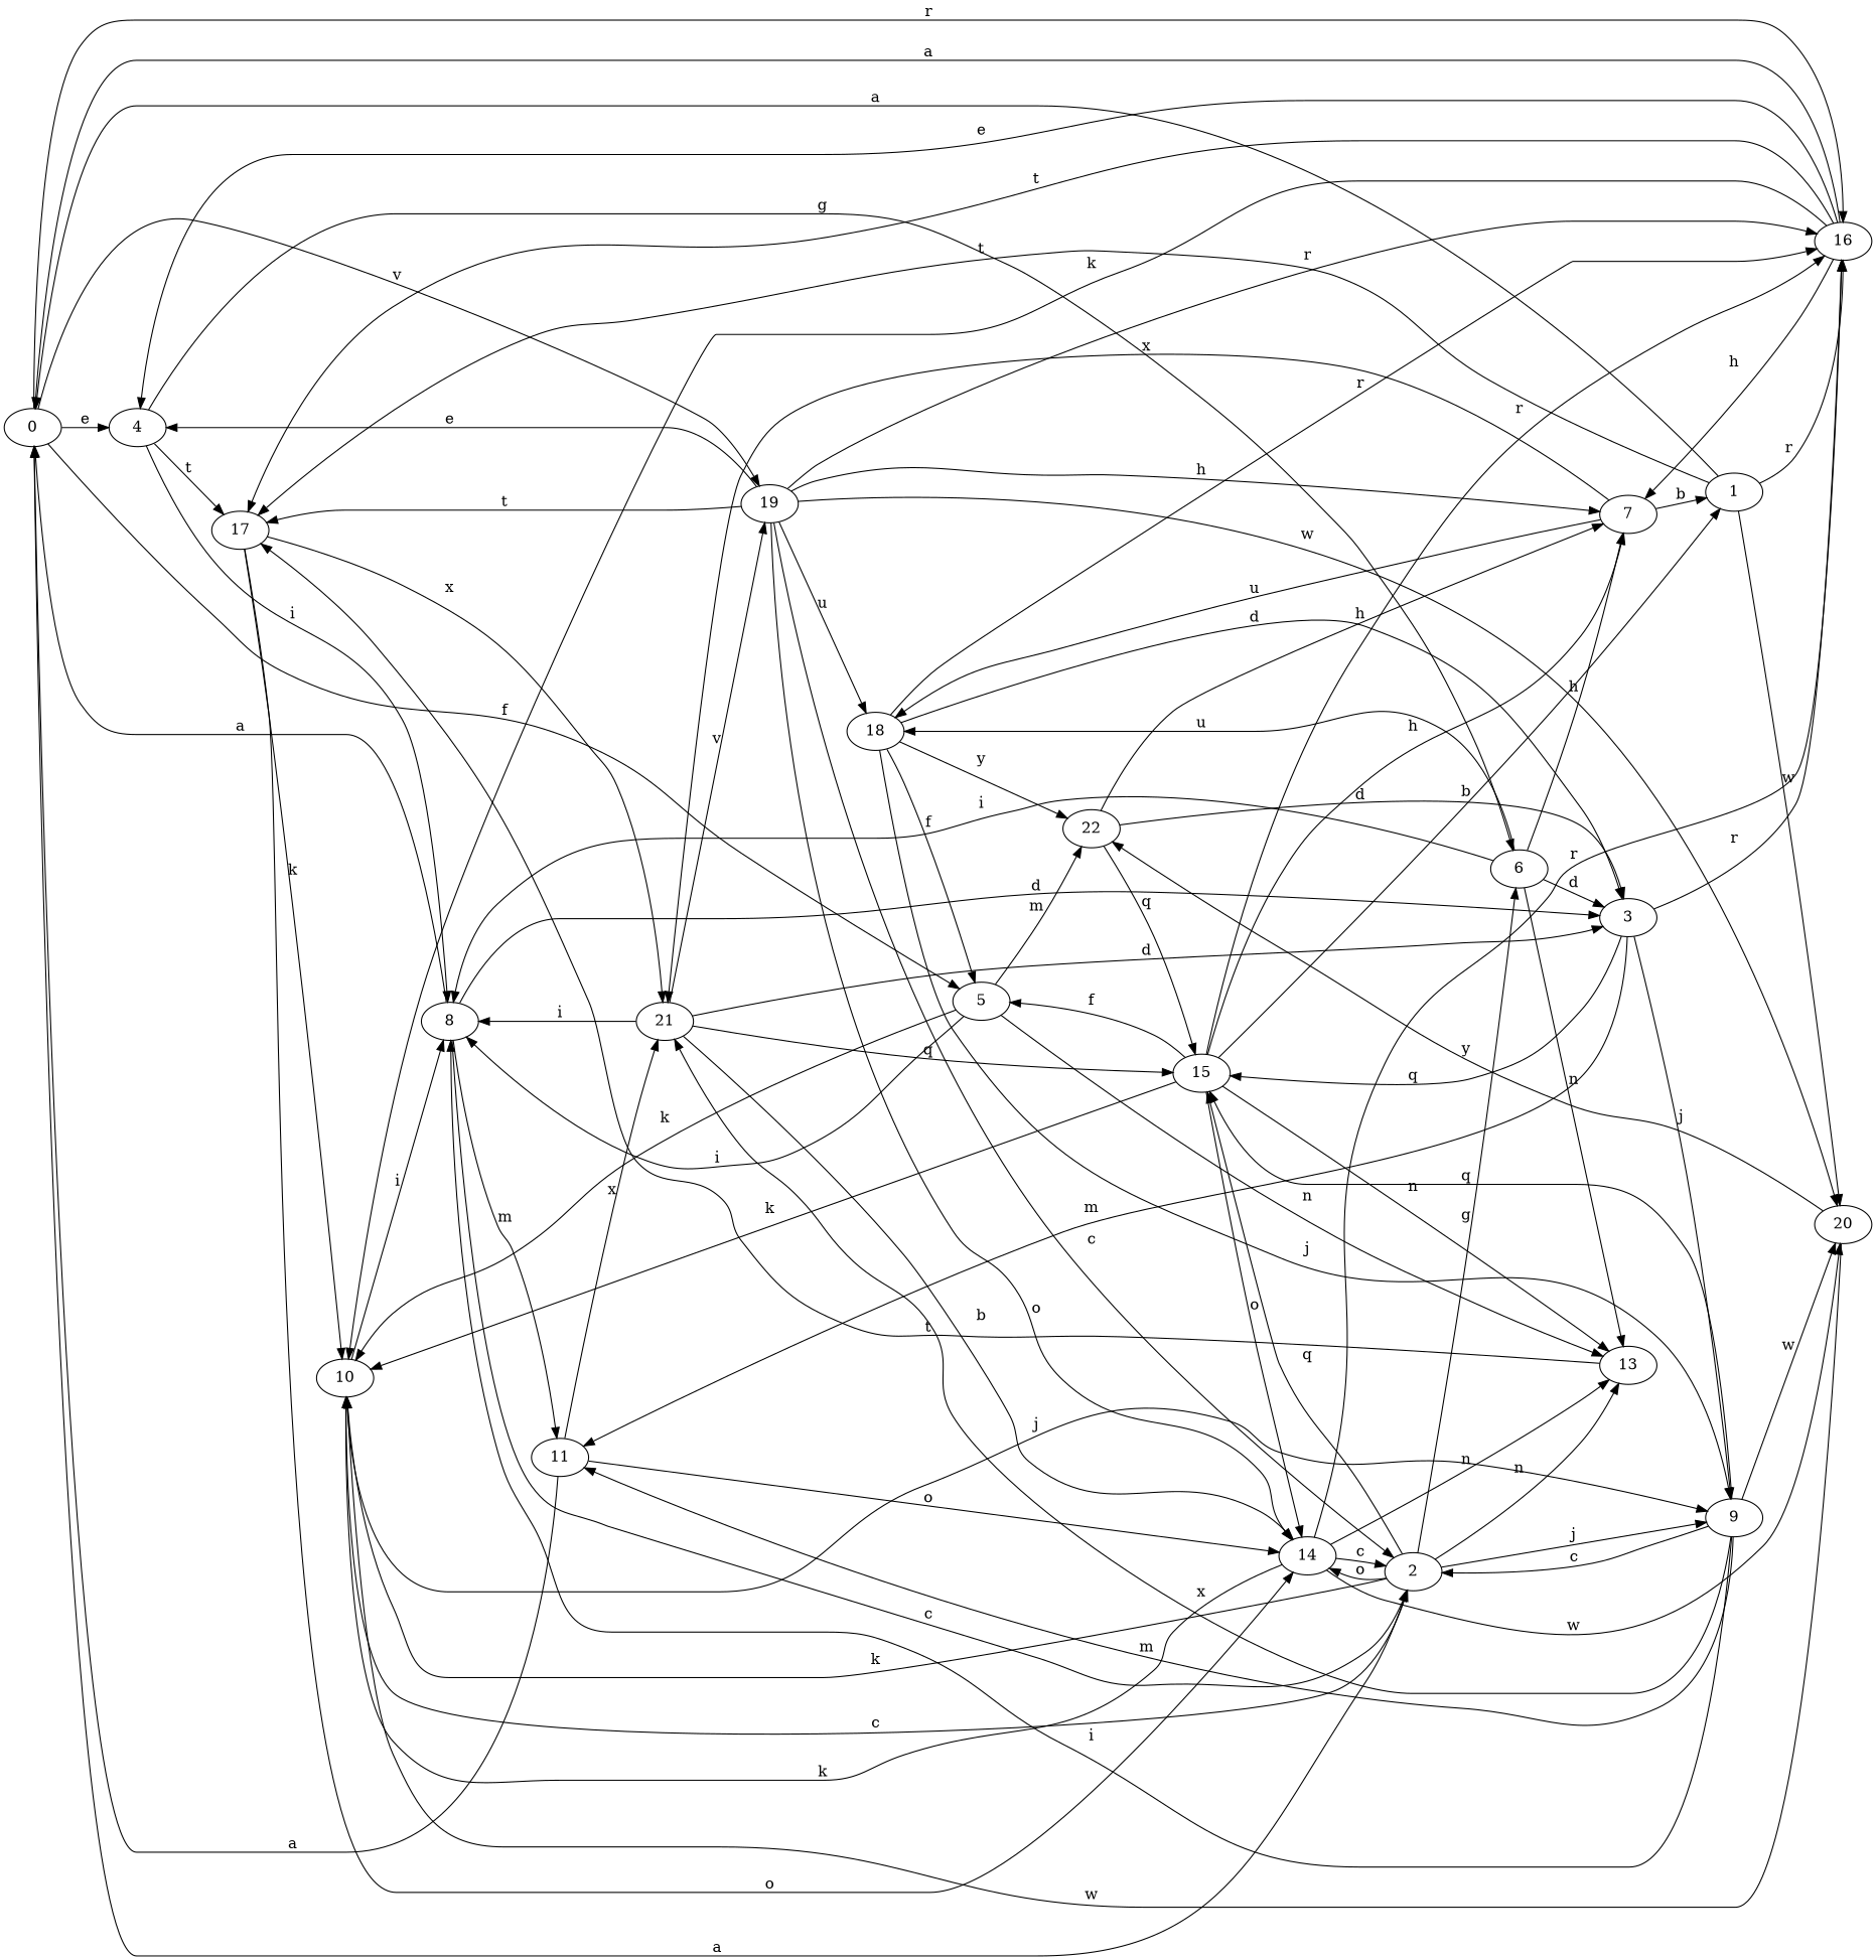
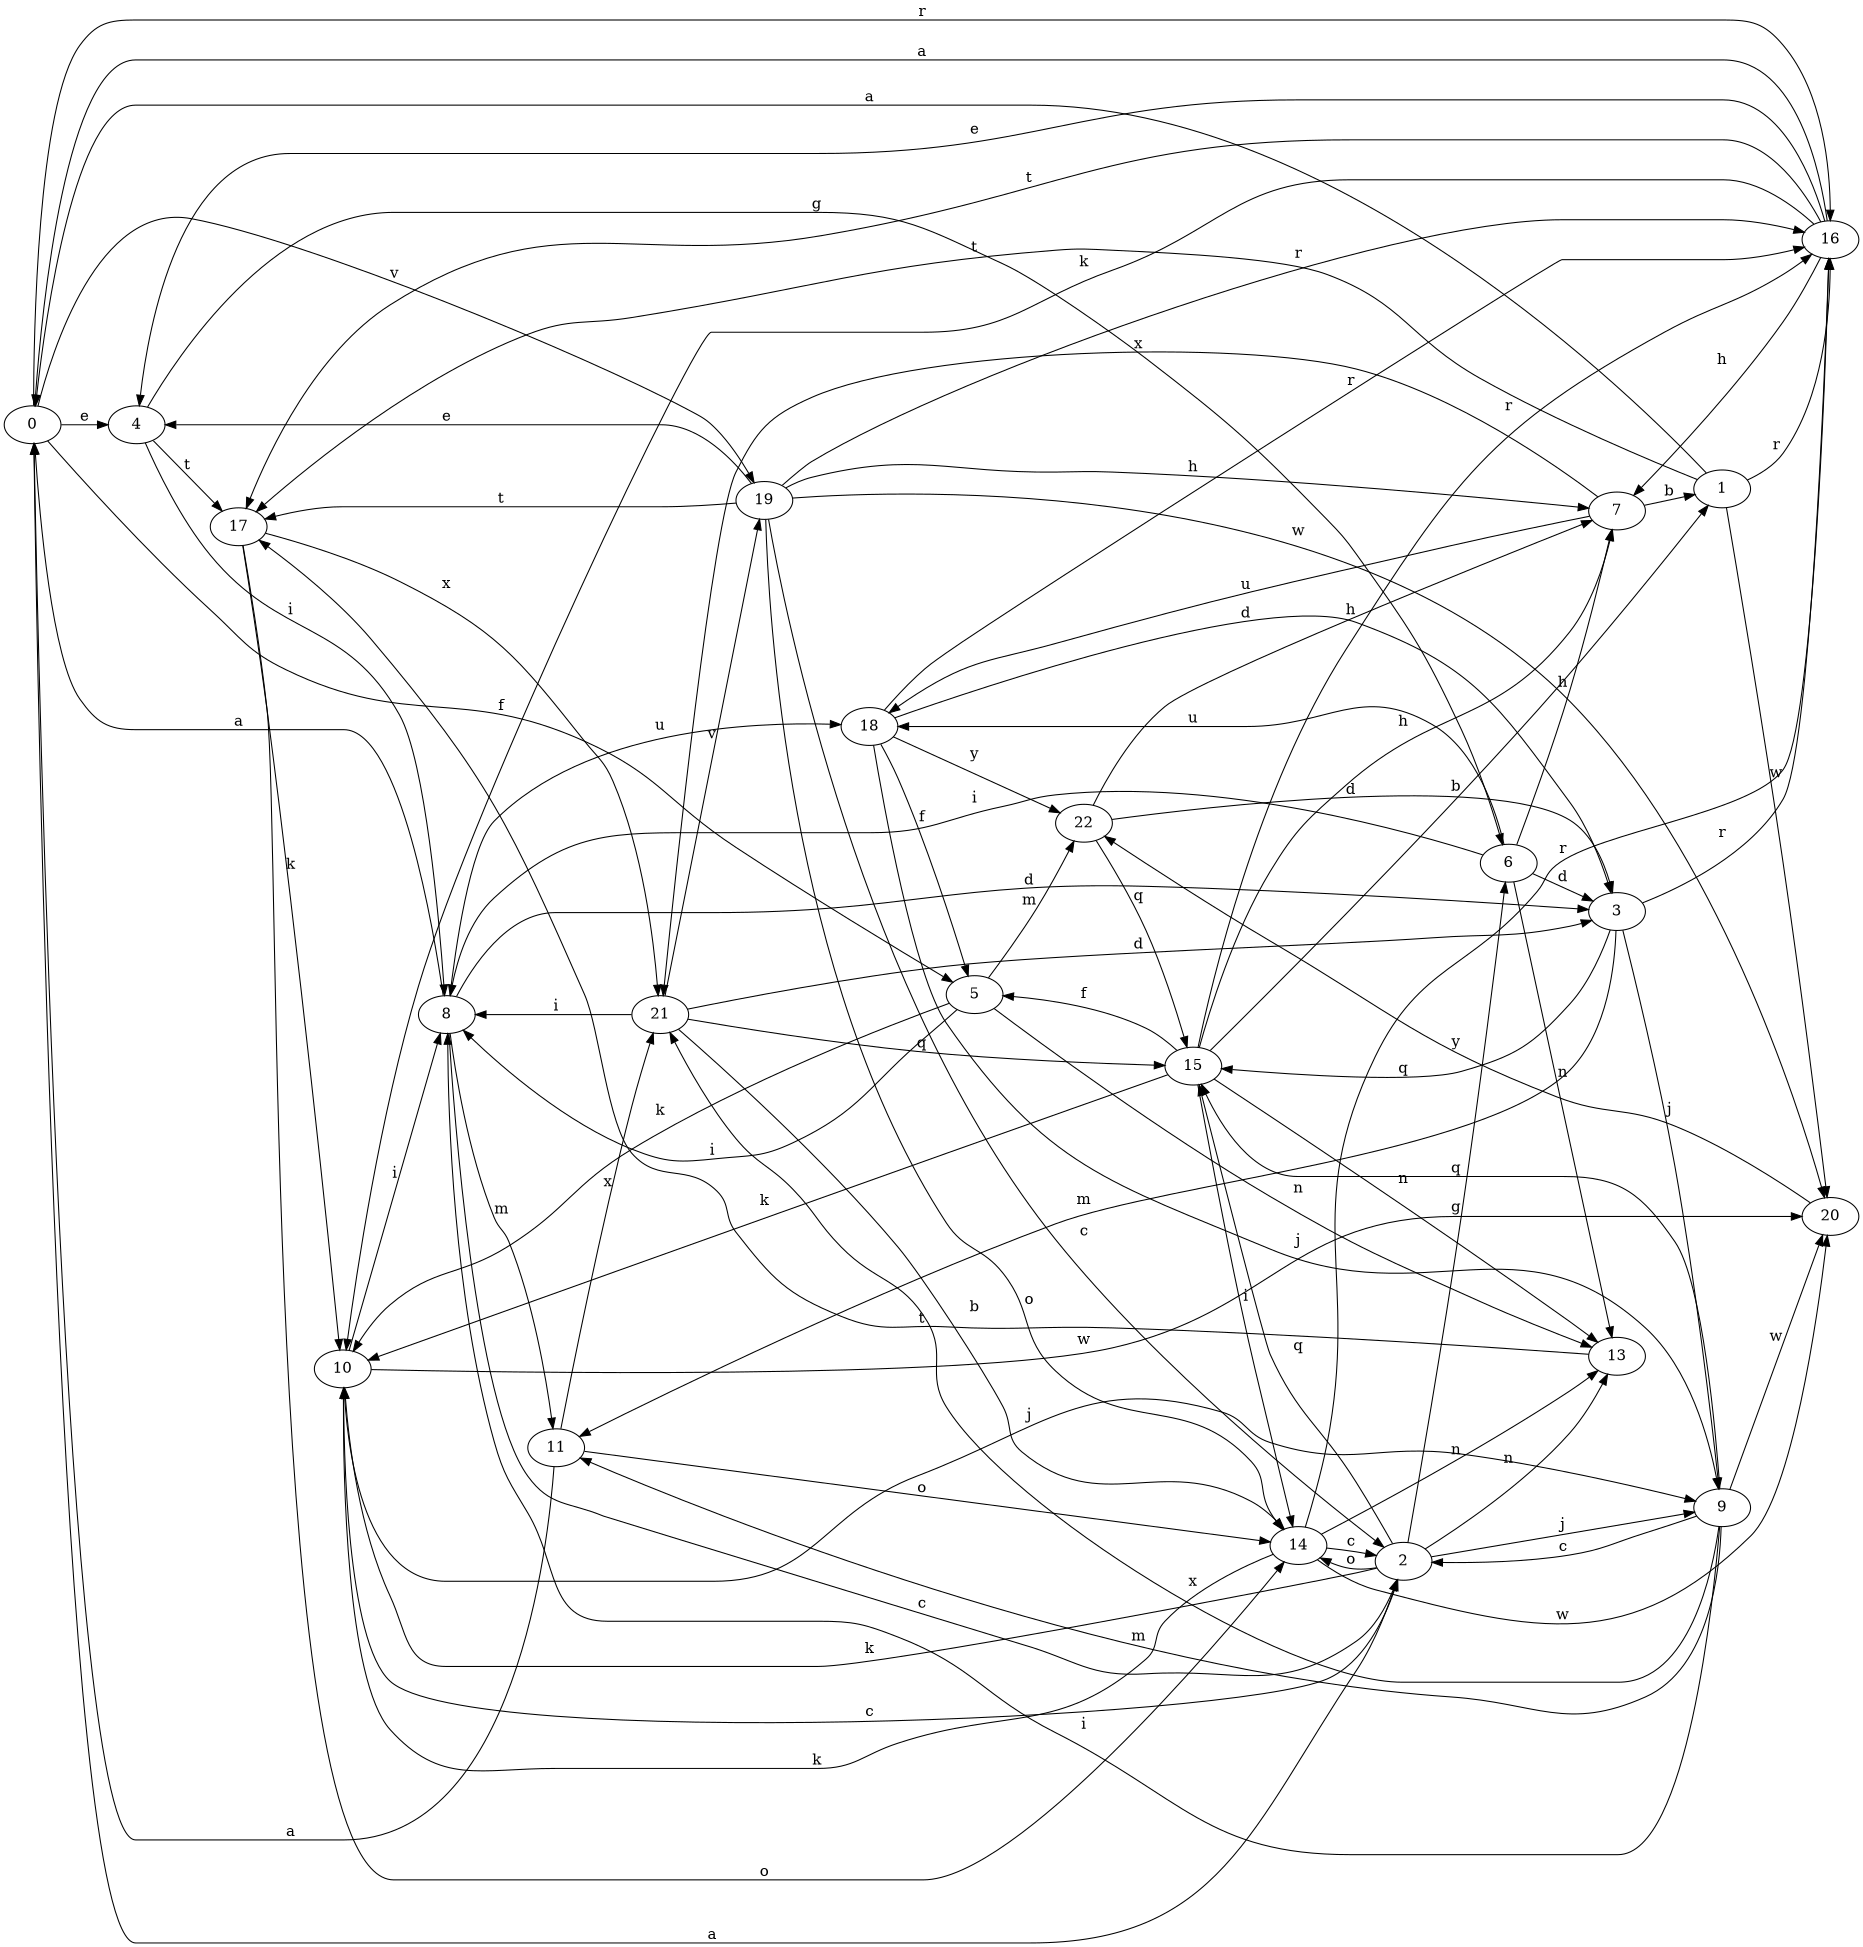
  strict digraph {
    rankdir=LR
    0
    4
    5
    16
    19
    17
    6
    8
    10
    13
    22
    7
    20
    2
    14
    18
    1
    21
    9
    15
    3
    11
    0 -> 4 [label=e]
    0 -> 5 [label=f]
    0 -> 16 [label=r]
    0 -> 19 [label=v]
    4 -> 17 [label=t]
    4 -> 6 [label=g]
    4 -> 8 [label=i]
    5 -> 8 [label=i]
    5 -> 10 [label=k]
    5 -> 13 [label=n]
    5 -> 22 [label=m]
    16 -> 0 [label=a]
    16 -> 4 [label=e]
    16 -> 17 [label=t]
    16 -> 10 [label=k]
    16 -> 7 [label=h]
    19 -> 4 [label=e]
    19 -> 16 [label=r]
    19 -> 17 [label=t]
    19 -> 7 [label=h]
    19 -> 20 [label=w]
    19 -> 2 [label=c]
    19 -> 14 [label=o]
-   19 -> 18 [label=u]
+   8 -> 18 [label=u]
    17 -> 10 [label=k]
    17 -> 14 [label=o]
    17 -> 21 [label=x]
    6 -> 8 [label=i]
    6 -> 13 [label=n]
    6 -> 7 [label=h]
    6 -> 18 [label=u]
    6 -> 3 [label=d]
    8 -> 0 [label=a]
    8 -> 2 [label=c]
    8 -> 3 [label=d]
    8 -> 11 [label=m]
    10 -> 8 [label=i]
-   20 -> 10 [label=w]
+   10 -> 20 [label=w]
    10 -> 2 [label=c]
    10 -> 9 [label=j]
    13 -> 17 [label=t]
    22 -> 7 [label=h]
    22 -> 15 [label=q]
    22 -> 3 [label=d]
    7 -> 18 [label=u]
    7 -> 1 [label=b]
    7 -> 21 [label=x]
    20 -> 22 [label=y]
    2 -> 0 [label=a]
    2 -> 6 [label=g]
    2 -> 10 [label=k]
    2 -> 13 [label=n]
    2 -> 14 [label=o]
    2 -> 9 [label=j]
    2 -> 15 [label=q]
    14 -> 16 [label=r]
    14 -> 10 [label=k]
    14 -> 13 [label=n]
    14 -> 20 [label=w]
    14 -> 2 [label=c]
    18 -> 5 [label=f]
    18 -> 16 [label=r]
    18 -> 22 [label=y]
    18 -> 9 [label=j]
    18 -> 3 [label=d]
    1 -> 0 [label=a]
    1 -> 16 [label=r]
    1 -> 17 [label=t]
    1 -> 20 [label=w]
    21 -> 19 [label=v]
    21 -> 8 [label=i]
    21 -> 14 [label=b]
    21 -> 15 [label=q]
    21 -> 3 [label=d]
    9 -> 8 [label=i]
    9 -> 20 [label=w]
    9 -> 2 [label=c]
    9 -> 21 [label=x]
    9 -> 15 [label=q]
    9 -> 11 [label=m]
    15 -> 5 [label=f]
    15 -> 16 [label=r]
    15 -> 10 [label=k]
    15 -> 13 [label=n]
    15 -> 7 [label=h]
-   15 -> 14 [label=o]
+   15 -> 14 [label=i]
    15 -> 1 [label=b]
    3 -> 16 [label=r]
    3 -> 9 [label=j]
    3 -> 15 [label=q]
    3 -> 11 [label=m]
    11 -> 0 [label=a]
    11 -> 14 [label=o]
    11 -> 21 [label=x]
  }
